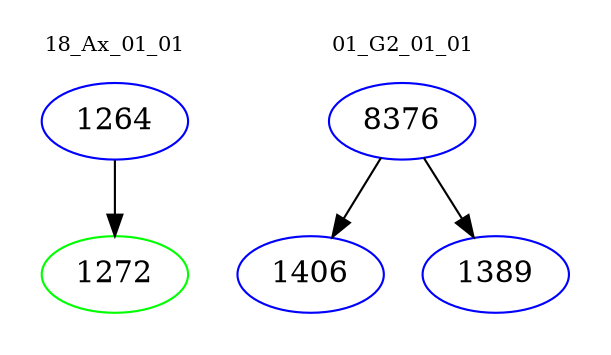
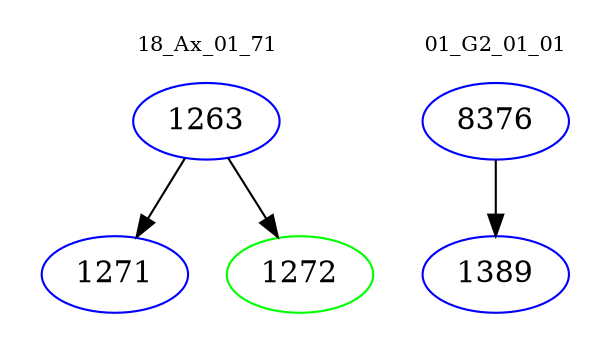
  digraph {
    node [color=blue]
    edge [color=black]
-   n1 [label=1264]
+   n1 [label=1263]
+   n2 [label=1271]
    n3 [color=green label=1272]
    n4 [label=8376]
-   n5 [label=1406]
    n6 [label=1389]
    subgraph cluster_1 {
      color=white
      fontsize=10
-     label="18_Ax_01_01"
+     label="18_Ax_01_71"
      n1
+     n2
      n3
    }
    subgraph cluster_2 {
      color=white
      fontsize=10
      label="01_G2_01_01"
      n4
-     n5
      n6
    }
+   n1 -> n2
    n1 -> n3
-   n4 -> n5
    n4 -> n6
  }
